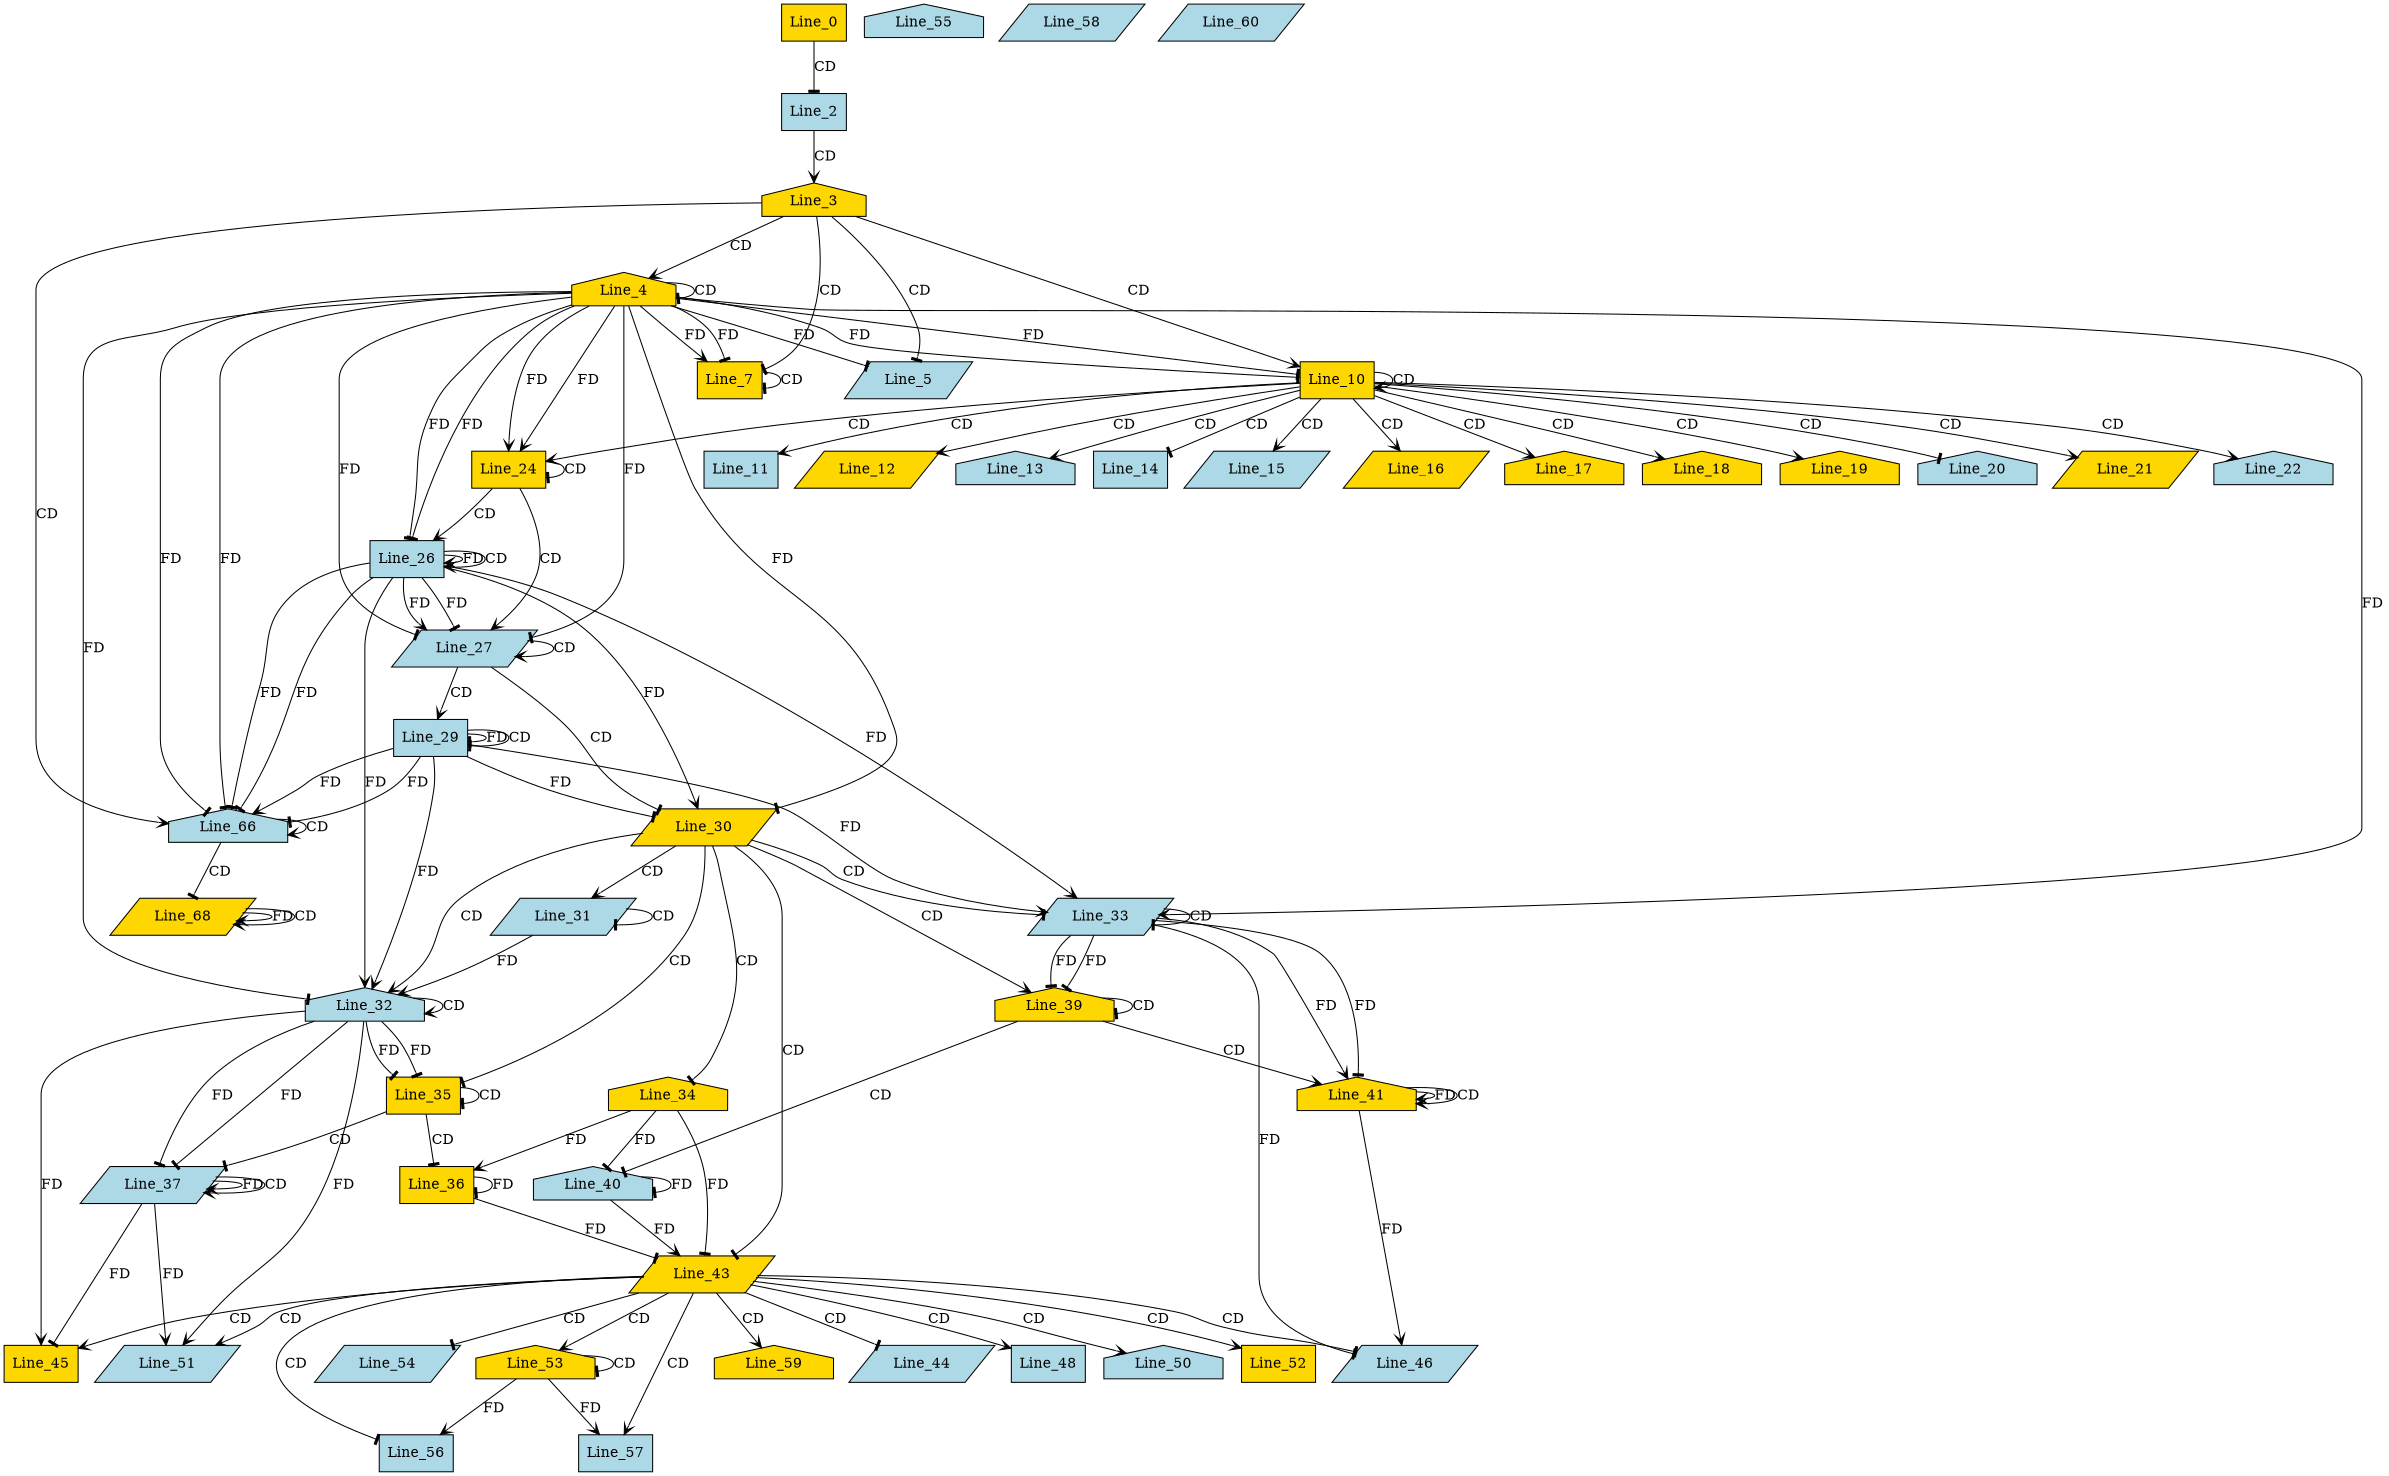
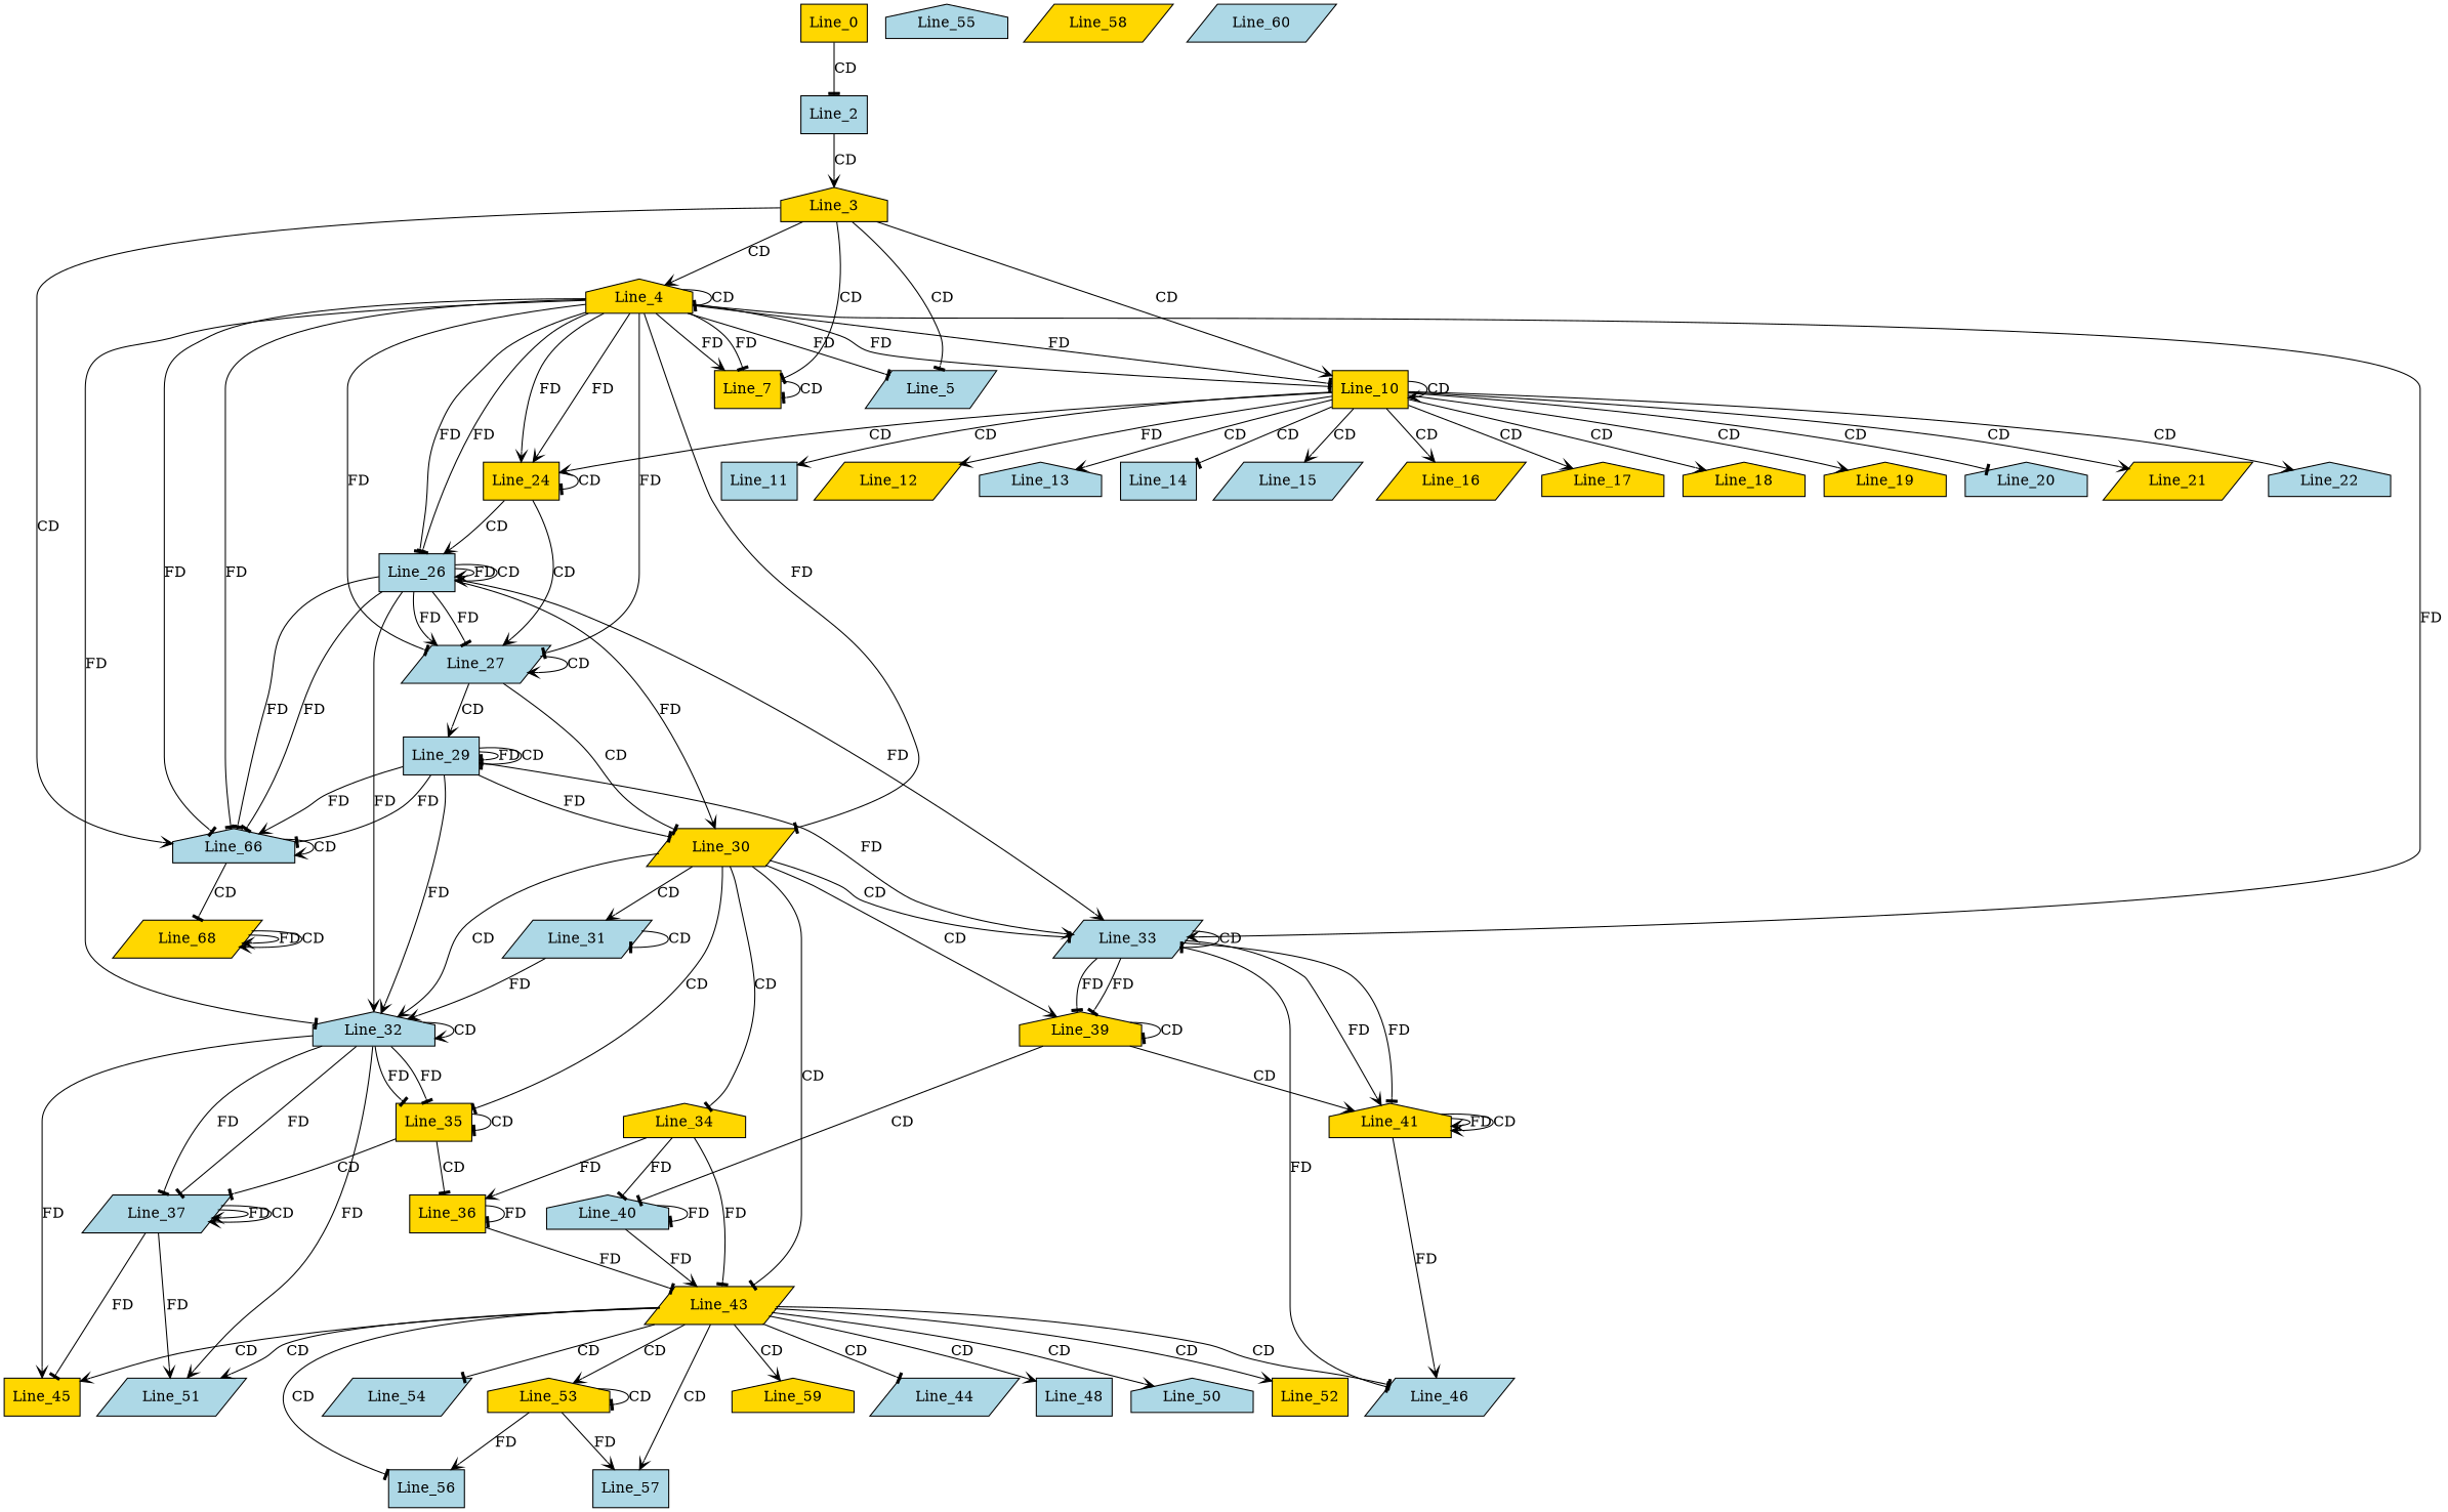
  digraph {
    node [fillcolor=lightblue shape=house style=filled]
    edge [arrowhead=vee]
    Line_0 [fillcolor=gold shape=box]
    Line_2 [shape=box]
    Line_3 [fillcolor=gold]
    Line_4 [fillcolor=gold]
    Line_5 [shape=parallelogram]
    Line_7 [fillcolor=gold shape=box]
    Line_10 [fillcolor=gold shape=box]
    Line_66
    Line_24 [fillcolor=gold shape=box]
    Line_26 [shape=box]
    Line_27 [shape=parallelogram]
    Line_30 [fillcolor=gold shape=parallelogram]
    Line_32
    Line_33 [shape=parallelogram]
    Line_11 [shape=box]
    Line_12 [fillcolor=gold shape=parallelogram]
    Line_13
    Line_14 [shape=box]
    Line_15 [shape=parallelogram]
    Line_16 [fillcolor=gold shape=parallelogram]
    Line_17 [fillcolor=gold]
    Line_18 [fillcolor=gold]
    Line_19 [fillcolor=gold]
    Line_20
    Line_21 [fillcolor=gold shape=parallelogram]
    Line_22
    Line_68 [fillcolor=gold shape=parallelogram]
    Line_29 [shape=box]
    Line_31 [shape=parallelogram]
    Line_34 [fillcolor=gold]
    Line_35 [fillcolor=gold shape=box]
    Line_39 [fillcolor=gold]
    Line_43 [fillcolor=gold shape=parallelogram]
    Line_37 [shape=parallelogram]
    Line_45 [fillcolor=gold shape=box]
    Line_51 [shape=parallelogram]
    Line_41 [fillcolor=gold]
    Line_46 [shape=parallelogram]
    Line_36 [fillcolor=gold shape=box]
    Line_40
    Line_44 [shape=parallelogram]
    Line_48 [shape=box]
    Line_50
    Line_52 [fillcolor=gold shape=box]
    Line_53 [fillcolor=gold]
    Line_54 [shape=parallelogram]
    Line_56 [shape=box]
    Line_57 [shape=box]
    Line_59 [fillcolor=gold]
    Line_55
-   Line_58 [shape=parallelogram]
+   Line_58 [fillcolor=gold shape=parallelogram]
    Line_60 [shape=parallelogram]
    Line_0 -> Line_2 [arrowhead=tee label=CD]
    Line_2 -> Line_3 [label=CD]
    Line_3 -> Line_4 [label=CD]
    Line_3 -> Line_5 [arrowhead=tee label=CD]
    Line_3 -> Line_7 [arrowhead=tee label=CD]
    Line_3 -> Line_10 [label=CD]
    Line_3 -> Line_66 [label=CD]
    Line_4 -> Line_4 [arrowhead=tee label=CD]
    Line_4 -> Line_5 [arrowhead=tee label=FD]
    Line_4 -> Line_7 [label=FD]
    Line_4 -> Line_7 [arrowhead=tee label=FD]
    Line_4 -> Line_10 [arrowhead=tee label=FD]
    Line_4 -> Line_10 [arrowhead=tee label=FD]
    Line_4 -> Line_66 [arrowhead=tee label=FD]
    Line_4 -> Line_66 [arrowhead=tee label=FD]
    Line_4 -> Line_24 [label=FD]
    Line_4 -> Line_24 [label=FD]
    Line_4 -> Line_26 [arrowhead=tee label=FD]
    Line_4 -> Line_26 [arrowhead=tee label=FD]
    Line_4 -> Line_27 [arrowhead=tee label=FD]
    Line_4 -> Line_27 [arrowhead=tee label=FD]
    Line_4 -> Line_30 [arrowhead=tee label=FD]
    Line_4 -> Line_32 [arrowhead=tee label=FD]
    Line_4 -> Line_33 [label=FD]
    Line_7 -> Line_7 [arrowhead=tee label=CD]
    Line_10 -> Line_10 [label=CD]
    Line_10 -> Line_24 [label=CD]
    Line_10 -> Line_11 [label=CD]
-   Line_10 -> Line_12 [label=CD]
+   Line_10 -> Line_12 [label=FD]
    Line_10 -> Line_13 [label=CD]
    Line_10 -> Line_14 [arrowhead=tee label=CD]
    Line_10 -> Line_15 [label=CD]
    Line_10 -> Line_16 [label=CD]
    Line_10 -> Line_17 [label=CD]
    Line_10 -> Line_18 [label=CD]
    Line_10 -> Line_19 [label=CD]
    Line_10 -> Line_20 [arrowhead=tee label=CD]
    Line_10 -> Line_21 [label=CD]
    Line_10 -> Line_22 [label=CD]
    Line_66 -> Line_66 [label=CD]
    Line_66 -> Line_68 [arrowhead=tee label=CD]
    Line_24 -> Line_24 [arrowhead=tee label=CD]
    Line_24 -> Line_26 [label=CD]
    Line_24 -> Line_27 [label=CD]
    Line_26 -> Line_66 [arrowhead=tee label=FD]
    Line_26 -> Line_66 [arrowhead=tee label=FD]
    Line_26 -> Line_26 [label=FD]
    Line_26 -> Line_26 [label=CD]
    Line_26 -> Line_27 [arrowhead=tee label=FD]
    Line_26 -> Line_27 [label=FD]
    Line_26 -> Line_30 [label=FD]
    Line_26 -> Line_32 [label=FD]
    Line_26 -> Line_33 [label=FD]
    Line_27 -> Line_27 [label=CD]
    Line_27 -> Line_30 [arrowhead=tee label=CD]
    Line_27 -> Line_29 [label=CD]
    Line_30 -> Line_32 [label=CD]
    Line_30 -> Line_33 [arrowhead=tee label=CD]
    Line_30 -> Line_31 [label=CD]
    Line_30 -> Line_34 [arrowhead=tee label=CD]
    Line_30 -> Line_35 [arrowhead=tee label=CD]
    Line_30 -> Line_39 [label=CD]
    Line_30 -> Line_43 [arrowhead=tee label=CD]
    Line_32 -> Line_32 [label=CD]
    Line_32 -> Line_35 [arrowhead=tee label=FD]
    Line_32 -> Line_35 [arrowhead=tee label=FD]
    Line_32 -> Line_37 [arrowhead=tee label=FD]
    Line_32 -> Line_37 [arrowhead=tee label=FD]
    Line_32 -> Line_45 [label=FD]
    Line_32 -> Line_51 [label=FD]
    Line_33 -> Line_33 [arrowhead=tee label=CD]
    Line_33 -> Line_39 [arrowhead=tee label=FD]
    Line_33 -> Line_39 [arrowhead=tee label=FD]
    Line_33 -> Line_41 [arrowhead=tee label=FD]
    Line_33 -> Line_41 [label=FD]
    Line_33 -> Line_46 [arrowhead=tee label=FD]
    Line_68 -> Line_68 [label=FD]
    Line_68 -> Line_68 [label=CD]
    Line_29 -> Line_66 [label=FD]
    Line_29 -> Line_66 [arrowhead=tee label=FD]
    Line_29 -> Line_30 [arrowhead=tee label=FD]
    Line_29 -> Line_32 [label=FD]
    Line_29 -> Line_33 [label=FD]
    Line_29 -> Line_29 [arrowhead=tee label=FD]
    Line_29 -> Line_29 [arrowhead=tee label=CD]
    Line_31 -> Line_32 [label=FD]
    Line_31 -> Line_31 [arrowhead=tee label=CD]
    Line_34 -> Line_43 [arrowhead=tee label=FD]
    Line_34 -> Line_36 [label=FD]
    Line_34 -> Line_40 [arrowhead=tee label=FD]
    Line_35 -> Line_35 [arrowhead=tee label=CD]
    Line_35 -> Line_37 [arrowhead=tee label=CD]
    Line_35 -> Line_36 [arrowhead=tee label=CD]
    Line_39 -> Line_39 [arrowhead=tee label=CD]
    Line_39 -> Line_41 [label=CD]
    Line_39 -> Line_40 [arrowhead=tee label=CD]
    Line_43 -> Line_45 [label=CD]
    Line_43 -> Line_51 [label=CD]
    Line_43 -> Line_46 [arrowhead=tee label=CD]
    Line_43 -> Line_44 [arrowhead=tee label=CD]
    Line_43 -> Line_48 [label=CD]
    Line_43 -> Line_50 [label=CD]
    Line_43 -> Line_52 [label=CD]
    Line_43 -> Line_53 [label=CD]
    Line_43 -> Line_54 [arrowhead=tee label=CD]
    Line_43 -> Line_56 [arrowhead=tee label=CD]
    Line_43 -> Line_57 [label=CD]
    Line_43 -> Line_59 [label=CD]
    Line_37 -> Line_37 [label=FD]
    Line_37 -> Line_37 [label=CD]
    Line_37 -> Line_45 [arrowhead=tee label=FD]
    Line_37 -> Line_51 [label=FD]
    Line_41 -> Line_41 [label=FD]
    Line_41 -> Line_41 [label=CD]
    Line_41 -> Line_46 [label=FD]
    Line_36 -> Line_43 [arrowhead=tee label=FD]
    Line_36 -> Line_36 [arrowhead=tee label=FD]
    Line_40 -> Line_43 [label=FD]
    Line_40 -> Line_40 [arrowhead=tee label=FD]
    Line_53 -> Line_53 [arrowhead=tee label=CD]
    Line_53 -> Line_56 [label=FD]
    Line_53 -> Line_57 [label=FD]
  }
